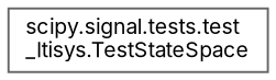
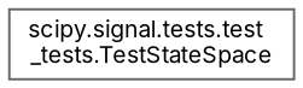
  digraph {
    rankdir=LR
    fontname=Inter
-   n1 [color=grey40 fillcolor=white fontname=Inter fontsize=10 height=0.2 label="scipy.signal.tests.test\l_ltisys.TestStateSpace" shape=box style=filled width=0.4]
+   n1 [color=grey40 fillcolor=white fontname=Inter fontsize=10 height=0.2 label="scipy.signal.tests.test\l_tests.TestStateSpace" shape=box style=filled width=0.4]
  }
